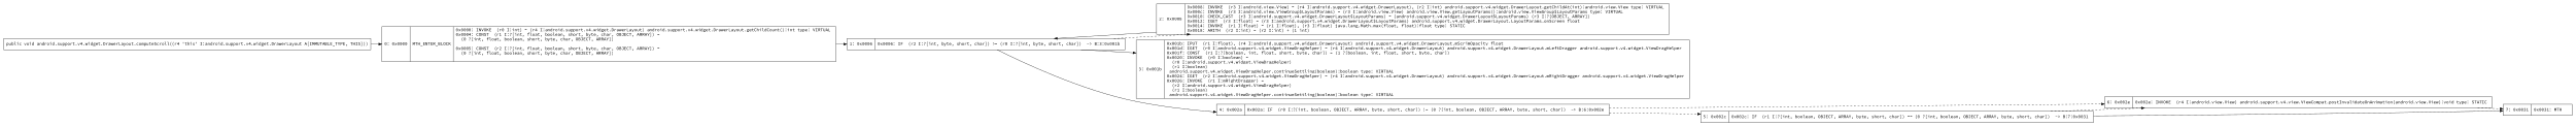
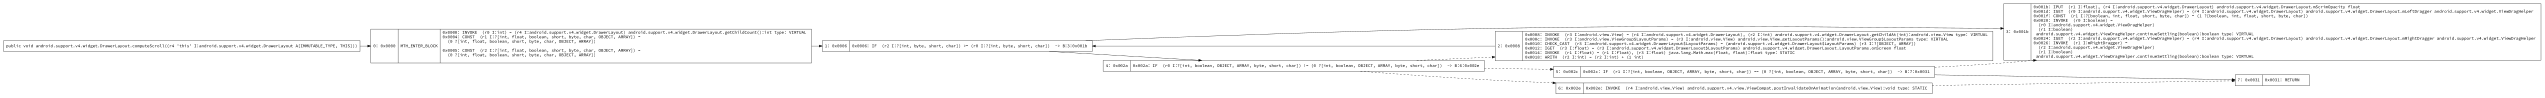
  digraph {
    fontname="Source Code Pro"
    rankdir=LR
    node [fontname="Source Code Pro" shape=record]
    edge [fontname="Source Code Pro"]
    n1 [label="{0\:\ 0x0000|MTH_ENTER_BLOCK\l|0x0000: INVOKE  (r0 I:int) = (r4 I:android.support.v4.widget.DrawerLayout) android.support.v4.widget.DrawerLayout.getChildCount():int type: VIRTUAL \l0x0004: CONST  (r1 I:?[int, float, boolean, short, byte, char, OBJECT, ARRAY]) = \l  (0 ?[int, float, boolean, short, byte, char, OBJECT, ARRAY])\l \l0x0005: CONST  (r2 I:?[int, float, boolean, short, byte, char, OBJECT, ARRAY]) = \l  (0 ?[int, float, boolean, short, byte, char, OBJECT, ARRAY])\l \l}"]
    n2 [label="{1\:\ 0x0006|0x0006: IF  (r2 I:?[int, byte, short, char]) \>= (r0 I:?[int, byte, short, char])  \-\> B:3:0x001b \l}"]
    n3 [label="{2\:\ 0x0008|0x0008: INVOKE  (r3 I:android.view.View) = (r4 I:android.support.v4.widget.DrawerLayout), (r2 I:int) android.support.v4.widget.DrawerLayout.getChildAt(int):android.view.View type: VIRTUAL \l0x000c: INVOKE  (r3 I:android.view.ViewGroup$LayoutParams) = (r3 I:android.view.View) android.view.View.getLayoutParams():android.view.ViewGroup$LayoutParams type: VIRTUAL \l0x0010: CHECK_CAST  (r3 I:android.support.v4.widget.DrawerLayout$LayoutParams) = (android.support.v4.widget.DrawerLayout$LayoutParams) (r3 I:?[OBJECT, ARRAY]) \l0x0012: IGET  (r3 I:float) = (r3 I:android.support.v4.widget.DrawerLayout$LayoutParams) android.support.v4.widget.DrawerLayout.LayoutParams.onScreen float \l0x0014: INVOKE  (r1 I:float) = (r1 I:float), (r3 I:float) java.lang.Math.max(float, float):float type: STATIC \l0x0018: ARITH  (r2 I:int) = (r2 I:int) + (1 int) \l}"]
    n4 [label="{3\:\ 0x001b|0x001b: IPUT  (r1 I:float), (r4 I:android.support.v4.widget.DrawerLayout) android.support.v4.widget.DrawerLayout.mScrimOpacity float \l0x001d: IGET  (r0 I:android.support.v4.widget.ViewDragHelper) = (r4 I:android.support.v4.widget.DrawerLayout) android.support.v4.widget.DrawerLayout.mLeftDragger android.support.v4.widget.ViewDragHelper \l0x001f: CONST  (r1 I:?[boolean, int, float, short, byte, char]) = (1 ?[boolean, int, float, short, byte, char]) \l0x0020: INVOKE  (r0 I:boolean) = \l  (r0 I:android.support.v4.widget.ViewDragHelper)\l  (r1 I:boolean)\l android.support.v4.widget.ViewDragHelper.continueSettling(boolean):boolean type: VIRTUAL \l0x0024: IGET  (r2 I:android.support.v4.widget.ViewDragHelper) = (r4 I:android.support.v4.widget.DrawerLayout) android.support.v4.widget.DrawerLayout.mRightDragger android.support.v4.widget.ViewDragHelper \l0x0026: INVOKE  (r1 I:mRightDragger) = \l  (r2 I:android.support.v4.widget.ViewDragHelper)\l  (r1 I:boolean)\l android.support.v4.widget.ViewDragHelper.continueSettling(boolean):boolean type: VIRTUAL \l}"]
    n5 [label="{4\:\ 0x002a|0x002a: IF  (r0 I:?[int, boolean, OBJECT, ARRAY, byte, short, char]) != (0 ?[int, boolean, OBJECT, ARRAY, byte, short, char])  \-\> B:6:0x002e \l}"]
    n6 [label="{5\:\ 0x002c|0x002c: IF  (r1 I:?[int, boolean, OBJECT, ARRAY, byte, short, char]) == (0 ?[int, boolean, OBJECT, ARRAY, byte, short, char])  \-\> B:7:0x0031 \l}"]
    n7 [label="{6\:\ 0x002e|0x002e: INVOKE  (r4 I:android.view.View) android.support.v4.view.ViewCompat.postInvalidateOnAnimation(android.view.View):void type: STATIC \l}"]
-   n8 [label="{7\:\ 0x0031|0x0031: MTH   \l}"]
+   n8 [label="{7\:\ 0x0031|0x0031: RETURN   \l}"]
    n9 [label="{public void android.support.v4.widget.DrawerLayout.computeScroll((r4 'this' I:android.support.v4.widget.DrawerLayout A[IMMUTABLE_TYPE, THIS])) }"]
    n1 -> n2
-   n2 -> n3 [style=dashed]
+   n5 -> n3 [style=dashed]
    n2 -> n4
    n2 -> n5
    n3 -> n2
    n5 -> n6 [style=dashed]
    n5 -> n7 [style=dashed]
-   n6 -> n7 [style=dashed]
+   n6 -> n4 [style=dashed]
    n6 -> n8
    n7 -> n8 [style=dashed]
    n9 -> n1
  }
